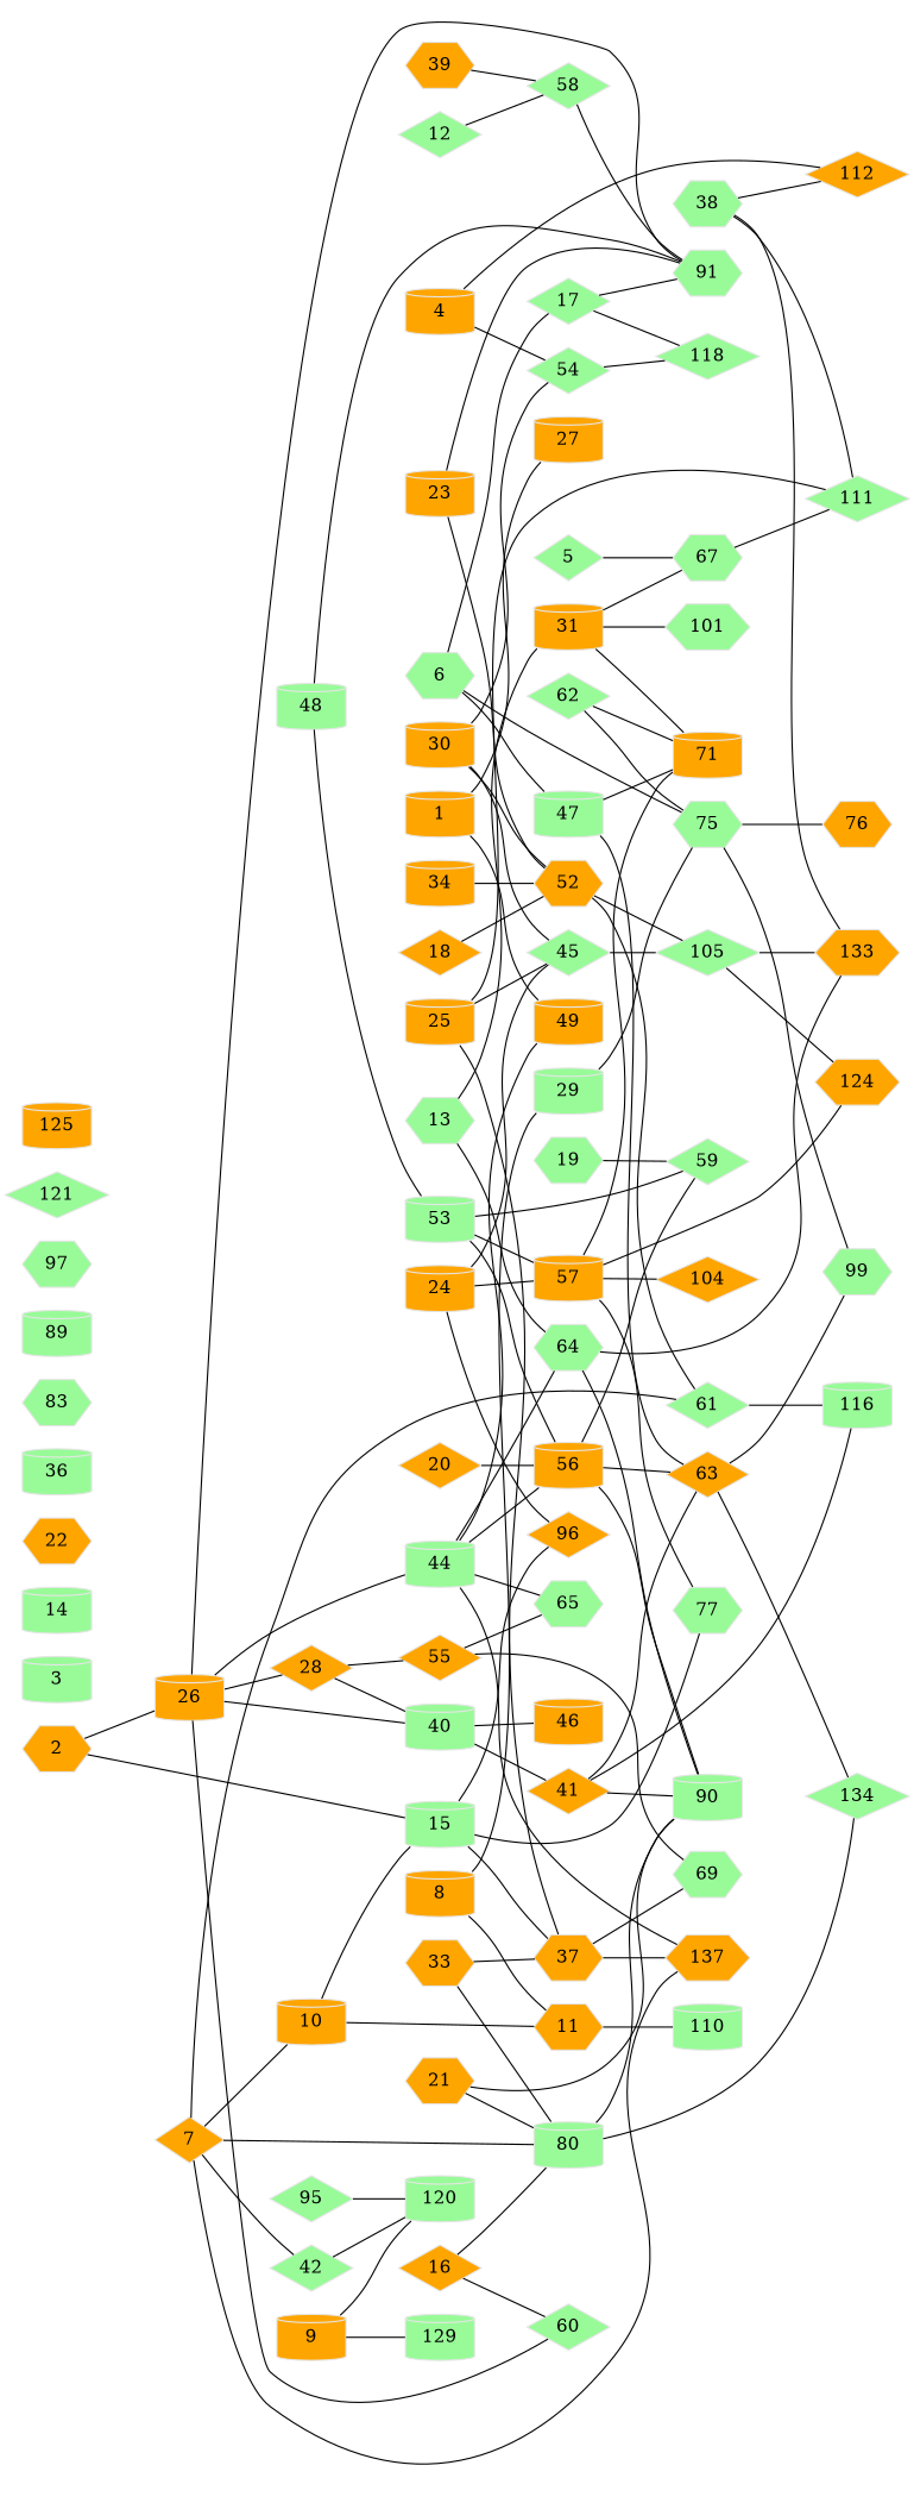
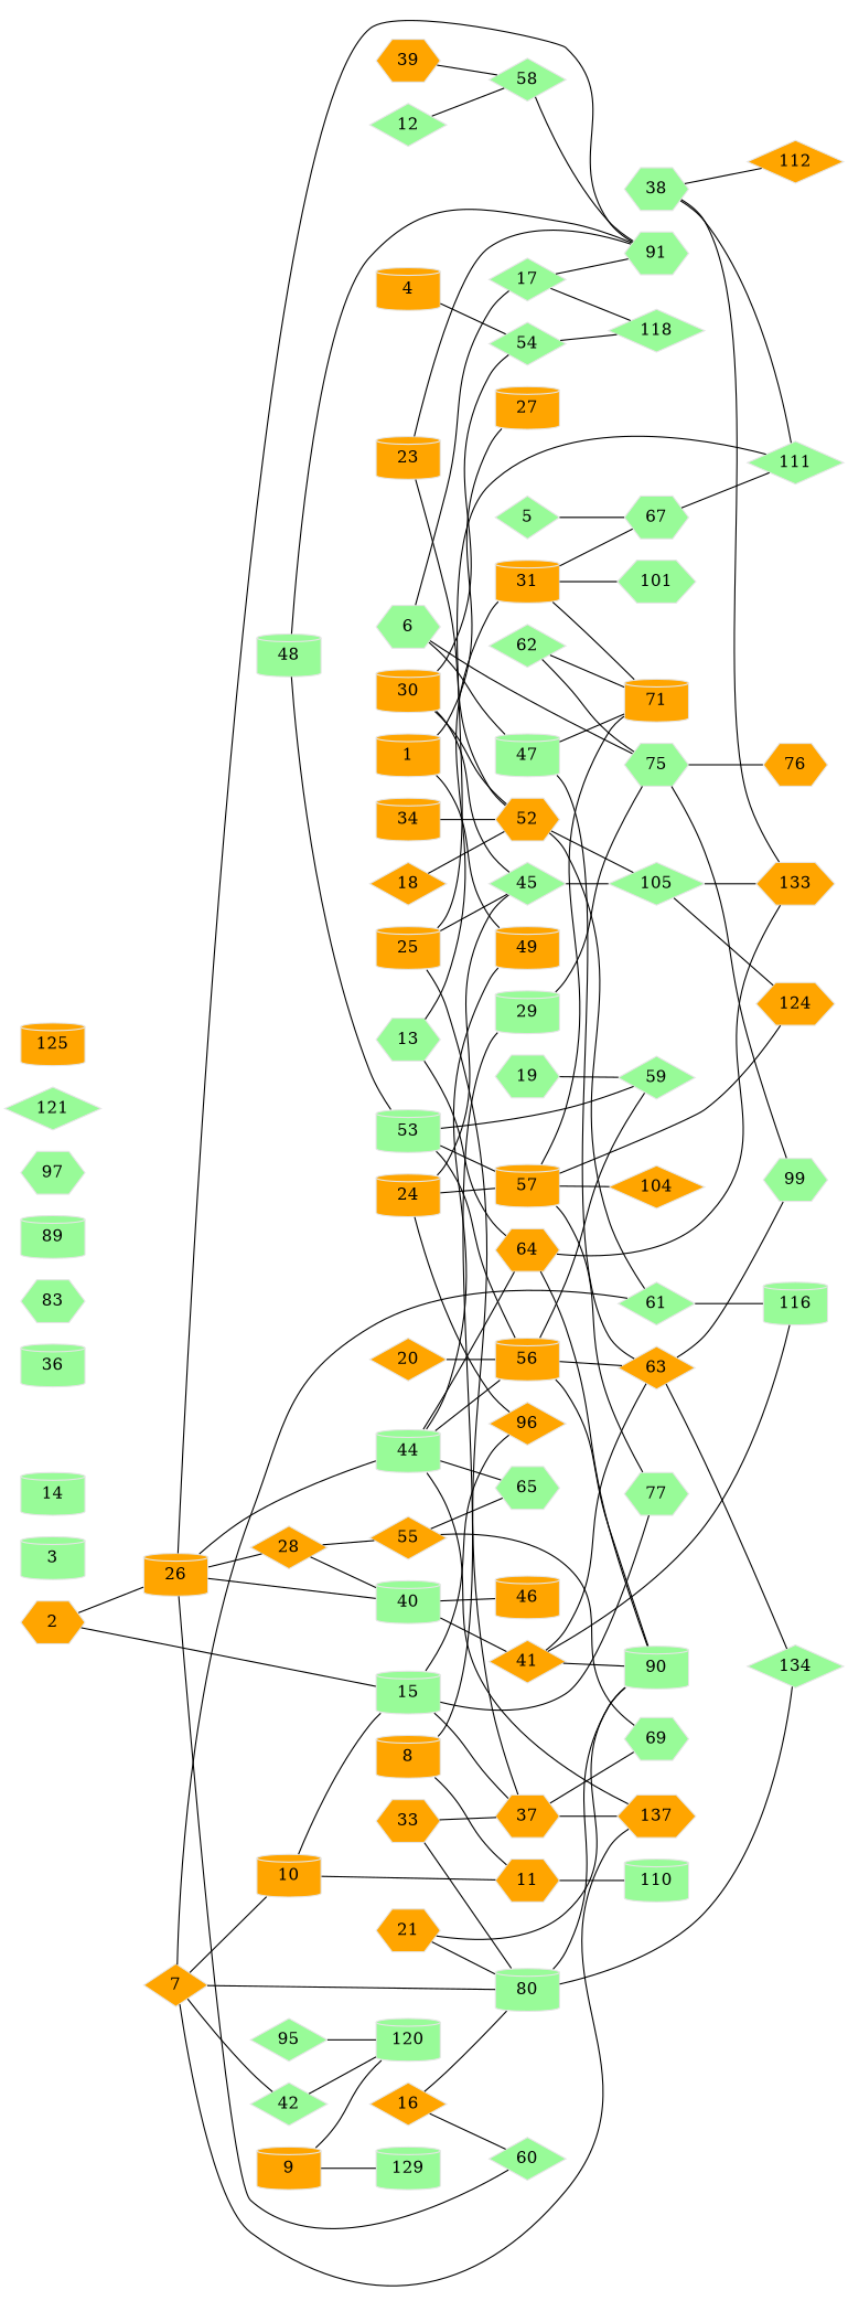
  graph {
    rankdir=LR
    node [color=gray90 fillcolor=palegreen shape=cylinder style=filled]
    1 [fillcolor=orange]
    27 [fillcolor=orange]
    49 [fillcolor=orange]
    15 [super="+135"]
    37 [fillcolor=orange shape=hexagon super="+73"]
    77 [shape=hexagon super="+98"]
    96 [fillcolor=orange shape=diamond super="+114"]
    2 [fillcolor=orange shape=hexagon]
    26 [fillcolor=orange super="+132"]
    60 [shape=diamond super="+74"]
    91 [shape=hexagon super="+122"]
    28 [fillcolor=orange shape=diamond super="+104"]
    40 [super="+68"]
    44 [super="+93"]
    3
    4 [fillcolor=orange super="+103"]
    54 [shape=diamond super="+107"]
    112 [fillcolor=orange shape=diamond super="+115"]
    118 [shape=diamond]
    5 [shape=diamond]
    67 [shape=hexagon]
    111 [shape=diamond]
    6 [shape=hexagon super="+84"]
    17 [shape=diamond super="+35"]
    47
    75 [shape=hexagon super="+94"]
    71 [fillcolor=orange super="+81"]
    63 [fillcolor=orange shape=diamond super="+138"]
    99 [shape=hexagon]
    76 [fillcolor=orange shape=hexagon]
    10 [fillcolor=orange super="+79"]
    11 [fillcolor=orange shape=hexagon super="+106"]
    7 [fillcolor=orange shape=diamond]
    42 [shape=diamond super="+87"]
    61 [shape=diamond]
    80 [super="+85"]
    137 [fillcolor=orange shape=hexagon]
    120
    116 [super="+130"]
    90 [super="+123"]
    134 [shape=diamond]
    110
    8 [fillcolor=orange]
    29 [super="+119"]
    9 [fillcolor=orange super="+43"]
    129
    12 [shape=diamond super="+100"]
    58 [shape=diamond]
    31 [fillcolor=orange super="+78"]
    101 [shape=hexagon]
    13 [shape=hexagon]
-   64 [shape=hexagon super="+92"]
+   64 [fillcolor=orange shape=hexagon super="+92"]
    133 [fillcolor=orange shape=hexagon]
    14
    69 [shape=hexagon]
    16 [fillcolor=orange shape=diamond super="+113"]
    18 [fillcolor=orange shape=diamond super="+117"]
    52 [fillcolor=orange shape=hexagon super="+126"]
    105 [shape=diamond super="+131"]
    19 [shape=hexagon super="+50"]
    59 [shape=diamond]
    20 [fillcolor=orange shape=diamond super="+66"]
    56 [fillcolor=orange super="+127"]
    21 [fillcolor=orange shape=hexagon super="+108"]
-   22 [fillcolor=orange shape=hexagon]
    23 [fillcolor=orange super="+70"]
    45 [shape=diamond super="+72"]
    24 [fillcolor=orange]
    57 [fillcolor=orange super="+136"]
    n70 [fillcolor=orange label=104 shape=diamond]
    124 [fillcolor=orange shape=hexagon]
    25 [fillcolor=orange super="+32"]
    55 [fillcolor=orange shape=diamond super="+128"]
    41 [fillcolor=orange shape=diamond super="+82"]
    46 [fillcolor=orange]
    65 [shape=hexagon]
    30 [fillcolor=orange super="+88"]
    33 [fillcolor=orange shape=hexagon]
    34 [fillcolor=orange]
    36
    38 [shape=hexagon super="+51"]
    39 [fillcolor=orange shape=hexagon super="+86"]
    53 [super="+102"]
    48
    62 [shape=diamond]
    83 [shape=hexagon]
    89
    95 [shape=diamond]
    97 [shape=hexagon]
    121 [shape=diamond]
    125 [fillcolor=orange]
    1 -- 27
    1 -- 49
    15 -- 37
    15 -- 77
    15 -- 96
    37 -- 137
    37 -- 69
    2 -- 15
    2 -- 26
    26 -- 60
    26 -- 91
    26 -- 28
    26 -- 40
    26 -- 44
    28 -- 40
    28 -- 55
    40 -- 41
    40 -- 46
    44 -- 49
    44 -- 137
    44 -- 64
    44 -- 56
    44 -- 65
    4 -- 54
-   4 -- 112
    54 -- 118
    5 -- 67
    67 -- 111
    6 -- 17
    6 -- 47
    6 -- 75
    17 -- 91
    17 -- 118
    47 -- 71
    47 -- 63
    75 -- 99
    75 -- 76
    63 -- 99
    63 -- 134
    10 -- 15
    10 -- 11
    11 -- 110
    7 -- 10
    7 -- 42
    7 -- 61
    7 -- 80
    7 -- 137
    42 -- 120
    61 -- 116
    80 -- 90 [weight=2]
    80 -- 134
    8 -- 11
    8 -- 29
    29 -- 75
    9 -- 120
    9 -- 129
    12 -- 58
    58 -- 91
    31 -- 67
    31 -- 71
    31 -- 101
    13 -- 31
    13 -- 64
    64 -- 90
    64 -- 133
    16 -- 60
    16 -- 80
    18 -- 52
    52 -- 61
    52 -- 105
    105 -- 133
    105 -- 124
    19 -- 59
    20 -- 56
    56 -- 63
    56 -- 90
    56 -- 59
    21 -- 80
    21 -- 90
    23 -- 91
    23 -- 52
    45 -- 105
    24 -- 96
    24 -- 45
    24 -- 57
    57 -- 77
    57 -- 71
    57 -- n70
    57 -- 124
    25 -- 37
    25 -- 111
    25 -- 45
    55 -- 69
    55 -- 65
    41 -- 63
    41 -- 116
    41 -- 90
    30 -- 54
    30 -- 52
    30 -- 45
    33 -- 37
    33 -- 80
    34 -- 52
    38 -- 112
    38 -- 111
    38 -- 133
    39 -- 58
    53 -- 59
    53 -- 56
    53 -- 57
    48 -- 91
    48 -- 53
    62 -- 75
    62 -- 71
    95 -- 120
  }
